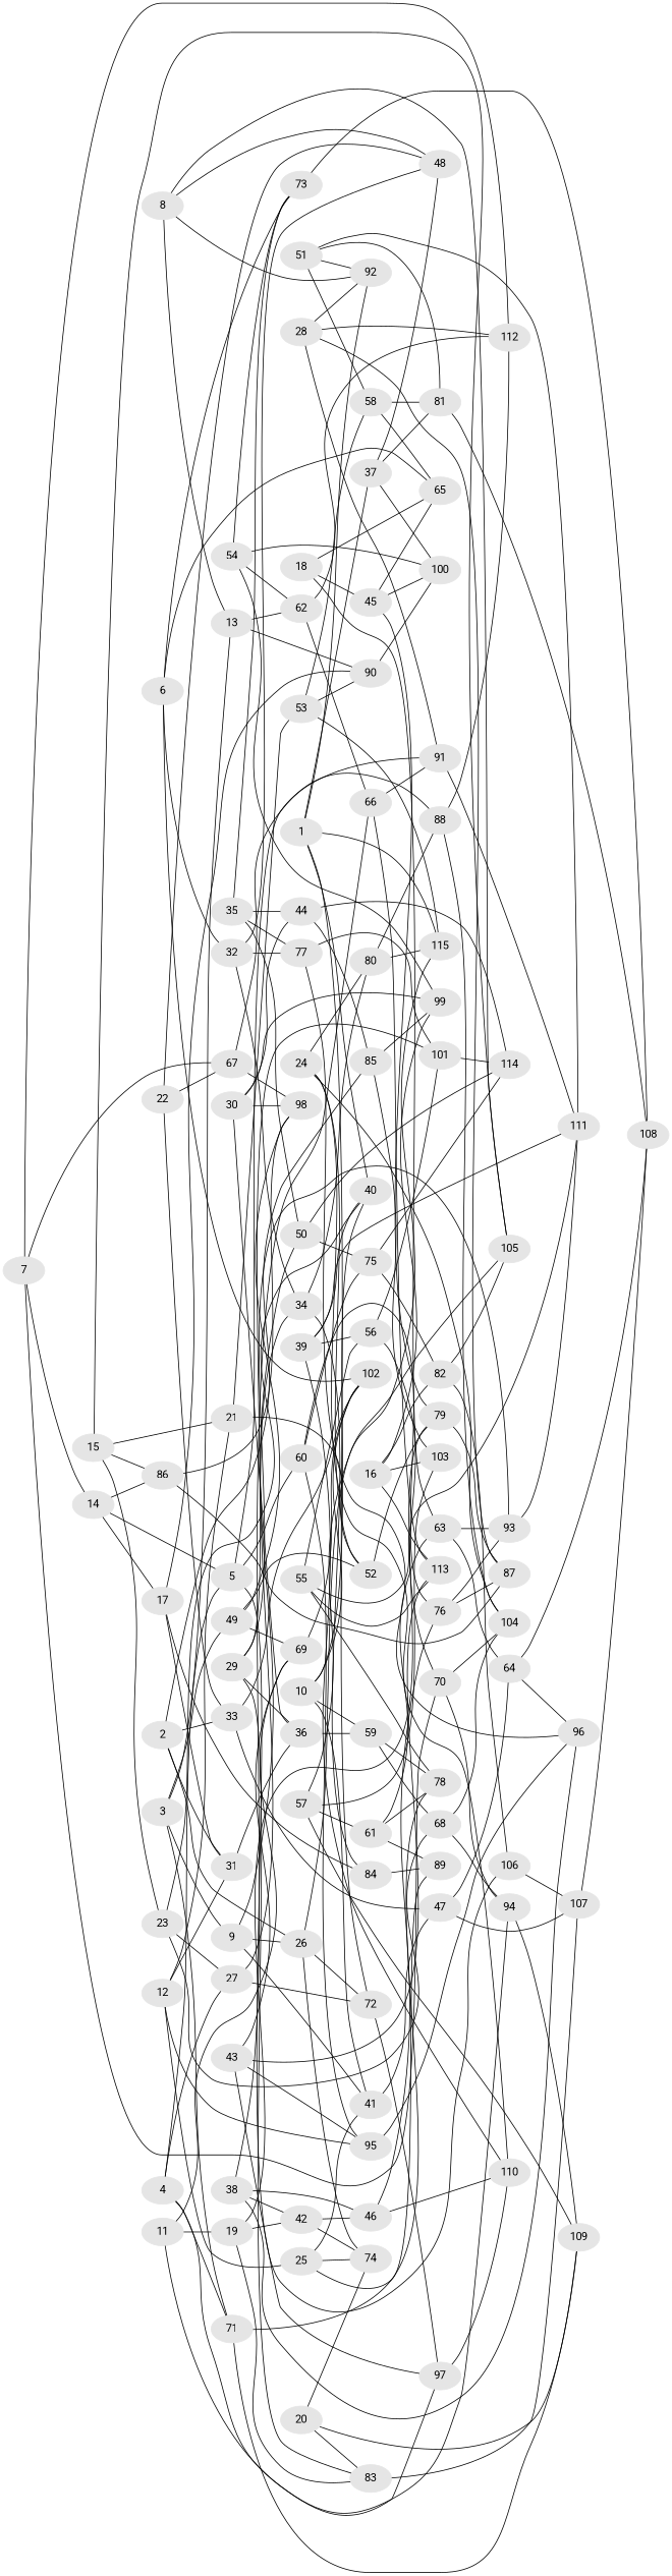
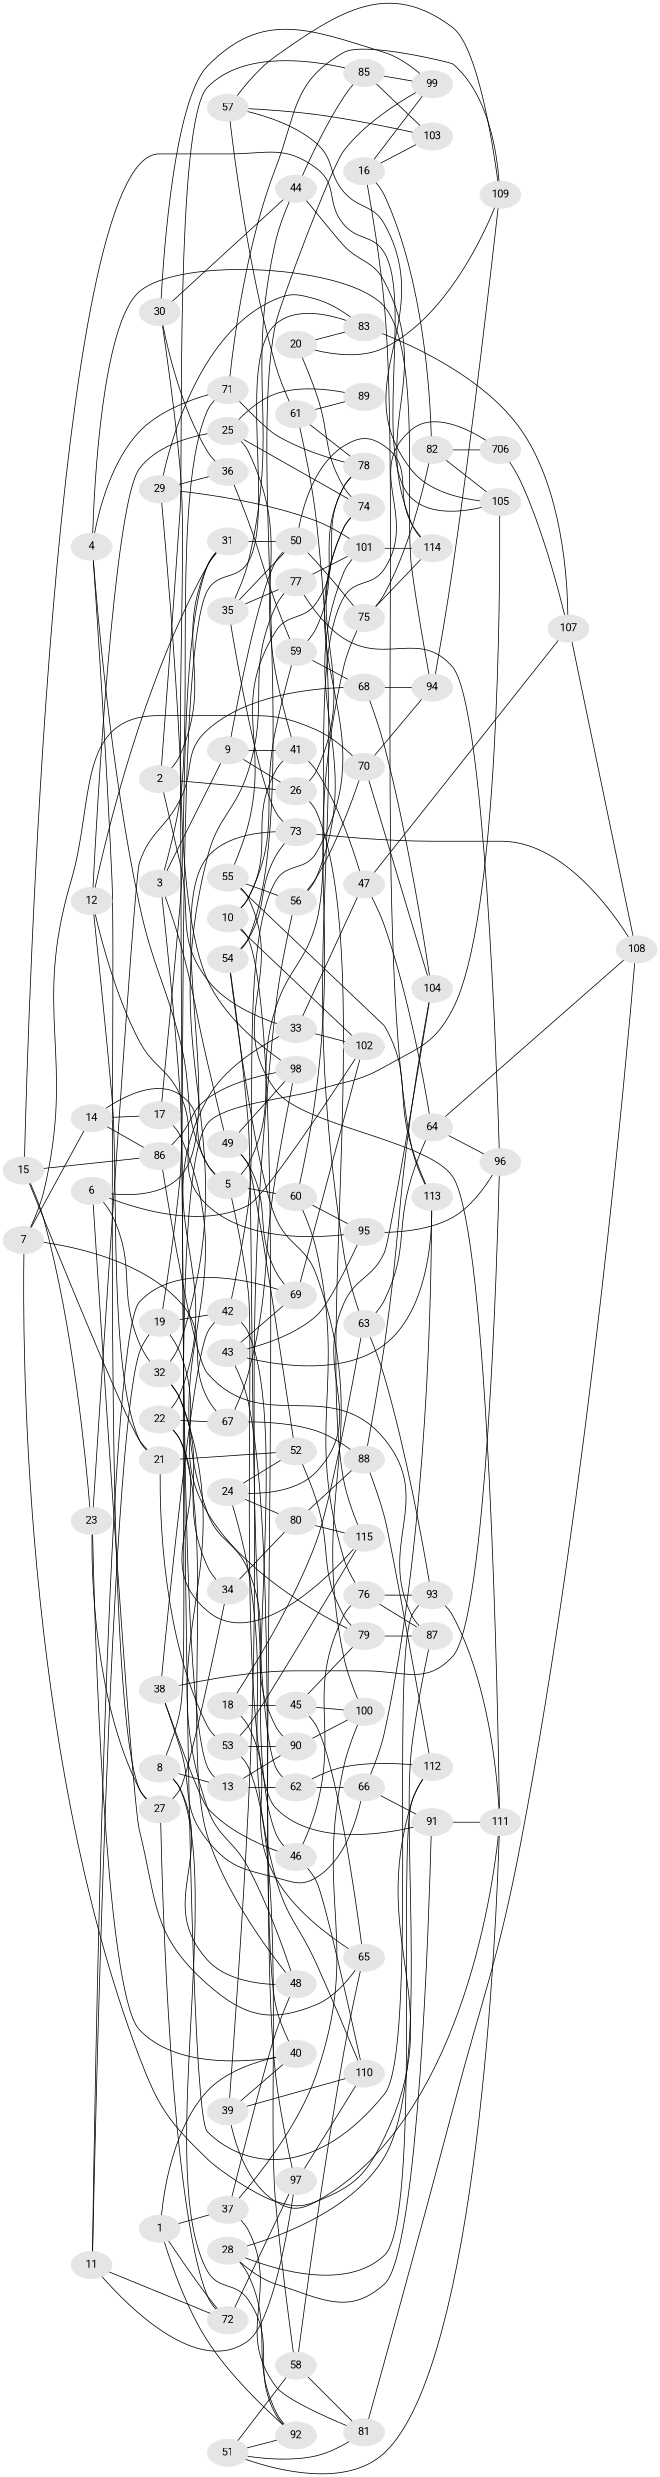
  graph {
    fontname=Roboto
    rankdir=LR
    node [color=gray90 fontname=Roboto style=filled]
    edge [fontname=Roboto]
    1
    37
    40
    72
    92
    48
    81
    100
    97
    2
    26
    31
    33
    85
    74
    115
    36
    102
    47
    99
    103
    3
    9
    13
    49
    71
    41
    50
    62
    90
    69
    52
    98
    109
    78
    4
    5
    27
    94
    60
    91
-   106
+   106 [label=706]
    34
    95
    76
    75
    111
    107
    6
    32
    65
    73
    77
    108
    7
    14
    67
    70
    112
    17
    86
    88
    104
    8
    105
    114
    10
    59
    68
    11
    19
    42
    79
    83
    110
    12
    21
    25
    53
    89
    96
    66
-   84
    20
    87
    15
    23
    16
    82
    113
    18
    45
    63
    93
    64
    46
    58
    22
    24
    80
    28
    29
    101
    30
    44
    35
    38
    39
    56
    43
    51
    54
    55
    57
    61
    1 -- 37
    1 -- 40
    1 -- 72
    1 -- 92
    37 -- 48
    37 -- 81
    37 -- 100
    72 -- 97
    81 -- 108
    97 -- 110
    2 -- 26
    2 -- 31
    2 -- 33
    2 -- 85
    26 -- 74
    26 -- 115
-   31 -- 36
+   31 -- 50
    33 -- 102
    33 -- 47
    85 -- 99
    85 -- 103
    36 -- 59
    47 -- 107
    47 -- 64
    3 -- 9
    3 -- 13
    3 -- 49
    3 -- 71
    9 -- 26
    9 -- 41
    9 -- 50
    13 -- 62
    13 -- 90
    49 -- 69
    49 -- 52
    49 -- 98
    71 -- 109
    71 -- 78
    41 -- 47
    50 -- 75
    50 -- 114
    62 -- 112
    62 -- 66
    90 -- 100
    69 -- 102
    52 -- 79
    4 -- 71
    4 -- 5
    4 -- 27
    4 -- 94
    5 -- 60
    5 -- 91
    5 -- 106
    27 -- 72
    27 -- 34
    94 -- 109
    60 -- 95
    60 -- 76
    60 -- 75
    91 -- 111
    106 -- 107
-   34 -- 84
    34 -- 80
    95 -- 96
    76 -- 87
    76 -- 93
    75 -- 114
    75 -- 82
    107 -- 108
    6 -- 102
    6 -- 32
    6 -- 65
    6 -- 73
    32 -- 48
    32 -- 34
    32 -- 77
    73 -- 108
    77 -- 96
    77 -- 101
    7 -- 14
    7 -- 67
    7 -- 70
    7 -- 112
    14 -- 5
    14 -- 17
    14 -- 86
    67 -- 98
    67 -- 88
    70 -- 94
    70 -- 104
    17 -- 31
    17 -- 90
-   17 -- 84
    86 -- 98
    86 -- 87
    88 -- 112
    88 -- 104
    8 -- 92
    8 -- 48
    8 -- 13
    8 -- 105
    10 -- 40
    10 -- 102
    10 -- 41
    10 -- 59
    59 -- 78
    59 -- 68
    68 -- 94
    68 -- 104
-   26 -- 72
+   11 -- 72
    11 -- 97
    11 -- 69
    11 -- 19
    19 -- 42
    19 -- 79
    19 -- 83
    42 -- 74
    42 -- 46
    79 -- 87
    83 -- 107
    12 -- 31
    12 -- 95
    12 -- 21
    12 -- 25
    21 -- 52
    21 -- 53
    25 -- 74
    25 -- 41
    25 -- 89
    53 -- 115
    53 -- 90
    53 -- 58
    66 -- 91
    66 -- 113
-   84 -- 89
    20 -- 74
    20 -- 109
    20 -- 83
    15 -- 86
    15 -- 105
    15 -- 21
    15 -- 23
    23 -- 40
    23 -- 27
    23 -- 68
    16 -- 99
    16 -- 103
    16 -- 82
    16 -- 113
    82 -- 106
    82 -- 105
    18 -- 65
    18 -- 45
    18 -- 63
    45 -- 100
    45 -- 65
    45 -- 79
    63 -- 93
    63 -- 64
    93 -- 111
    64 -- 108
    64 -- 96
    46 -- 76
    46 -- 110
    58 -- 81
    58 -- 65
    22 -- 48
    22 -- 33
-   1 -- 115
+   22 -- 115
    22 -- 67
    24 -- 52
    24 -- 104
    24 -- 110
    24 -- 80
    80 -- 115
    80 -- 88
    28 -- 92
    28 -- 91
    28 -- 112
    28 -- 87
    29 -- 36
    29 -- 83
    29 -- 93
    29 -- 101
    101 -- 114
    30 -- 36
    30 -- 99
    30 -- 98
    30 -- 44
    44 -- 85
    44 -- 114
    35 -- 50
    35 -- 73
    35 -- 77
    35 -- 44
    38 -- 42
    38 -- 96
    38 -- 66
    38 -- 46
    39 -- 40
    39 -- 111
    39 -- 110
    39 -- 56
    56 -- 70
    56 -- 101
    43 -- 97
    43 -- 69
    43 -- 95
    43 -- 113
    51 -- 92
    51 -- 81
    51 -- 111
    51 -- 58
    54 -- 100
    54 -- 99
    54 -- 62
    54 -- 73
    55 -- 78
    55 -- 111
    55 -- 113
    55 -- 56
    57 -- 103
    57 -- 109
    57 -- 105
    57 -- 61
    61 -- 78
    61 -- 89
    61 -- 63
  }
